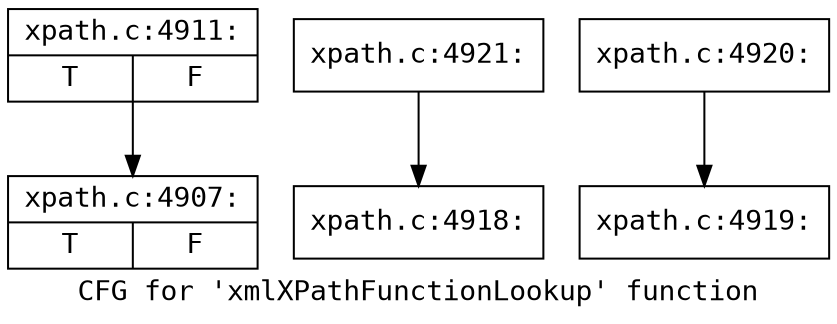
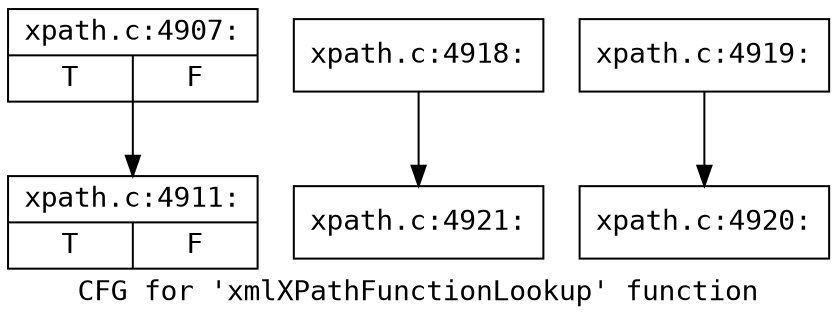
  digraph {
    fontname="DejaVu Sans Mono"
    label="CFG for 'xmlXPathFunctionLookup' function"
    node [fontname="DejaVu Sans Mono" shape=record]
    edge [fontname="DejaVu Sans Mono"]
    n1 [label="{xpath.c:4907:|{<s0>T|<s1>F}}"]
    n2 [label="{xpath.c:4911:|{<s0>T|<s1>F}}"]
    n3 [label="{xpath.c:4921:}"]
    n4 [label="{xpath.c:4920:}"]
    n5 [label="{xpath.c:4918:}"]
    n6 [label="{xpath.c:4919:}"]
-   n2 -> n1
-   n3 -> n5
-   n4 -> n6
+   n1 -> n2
+   n5 -> n3
+   n6 -> n4
  }
